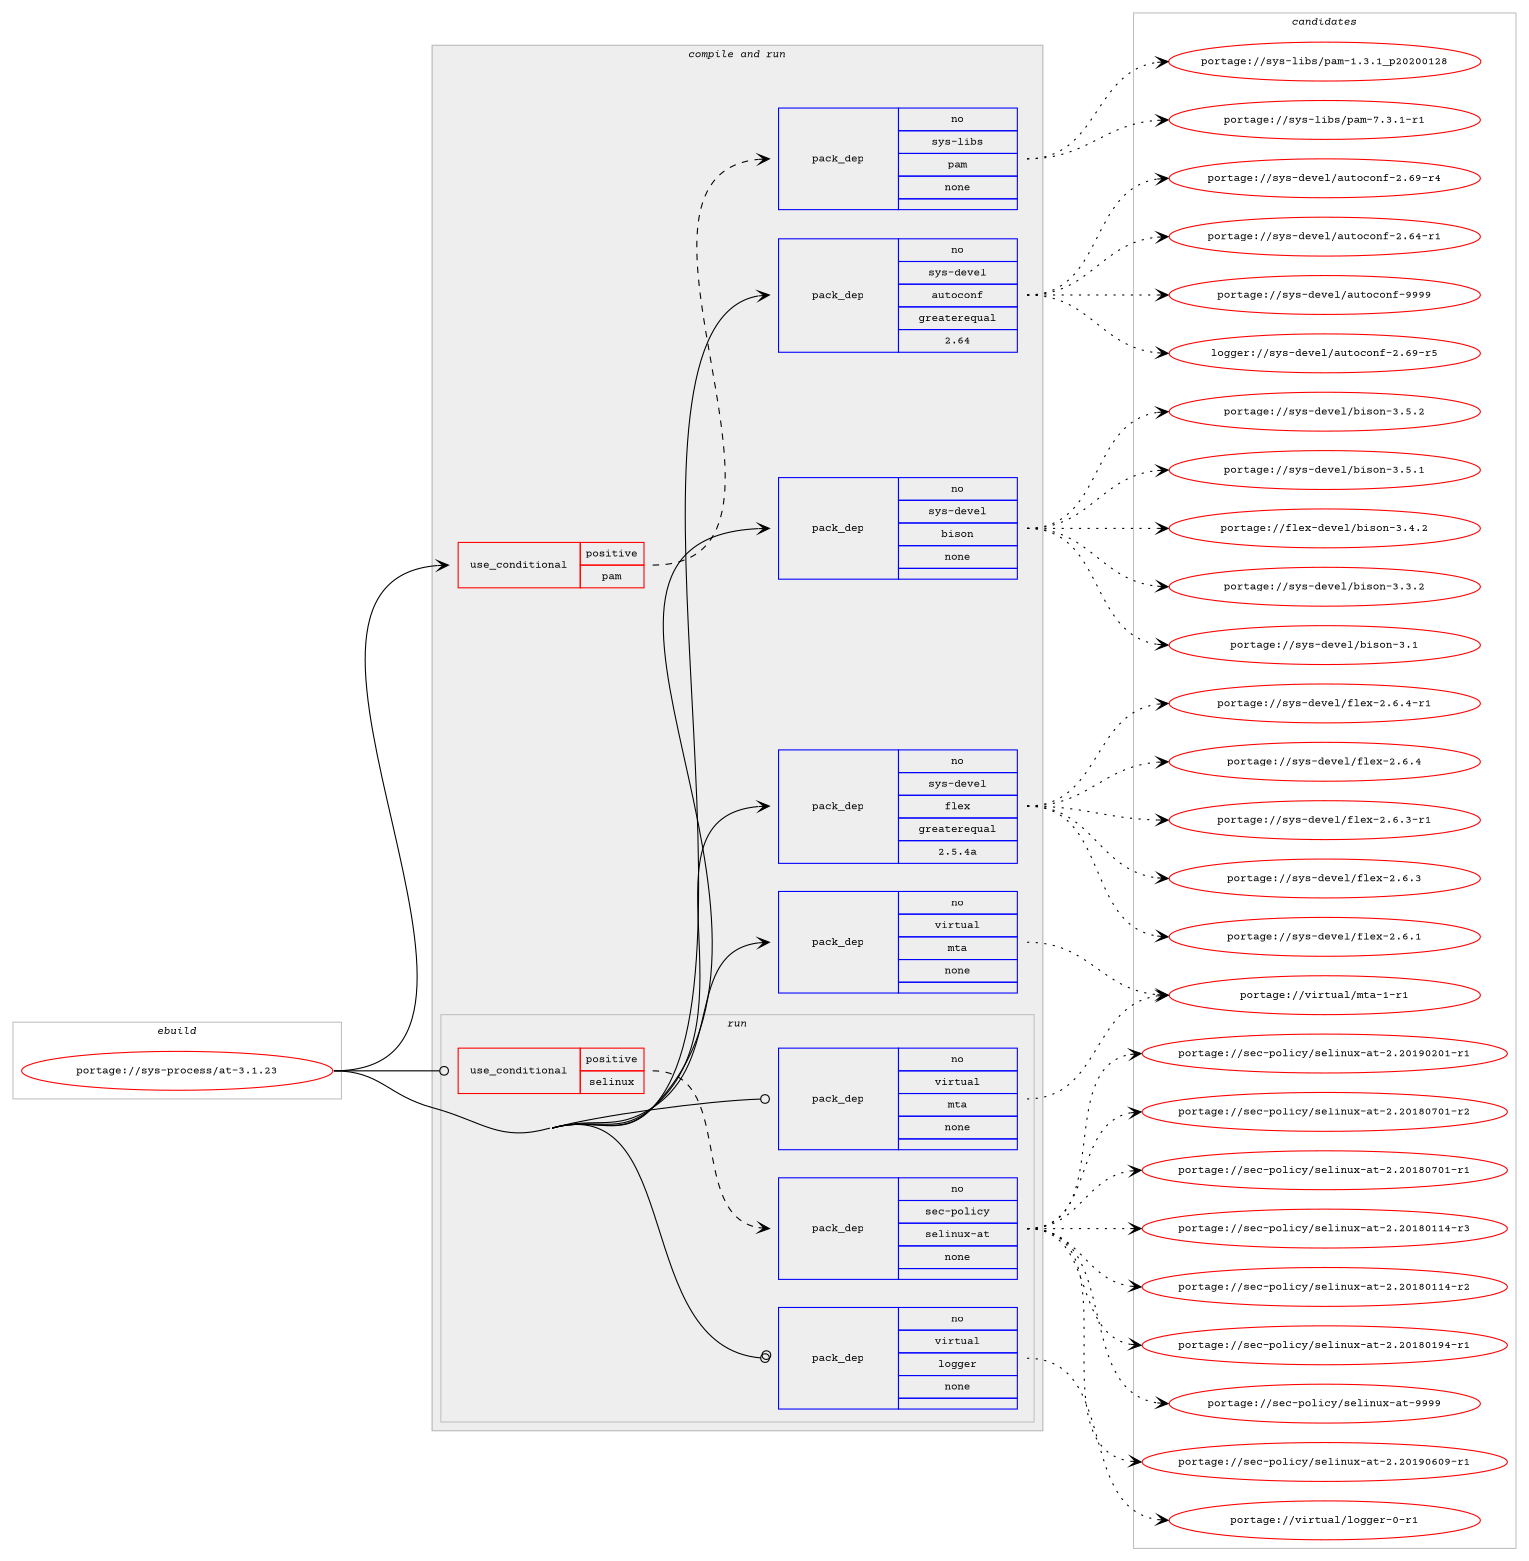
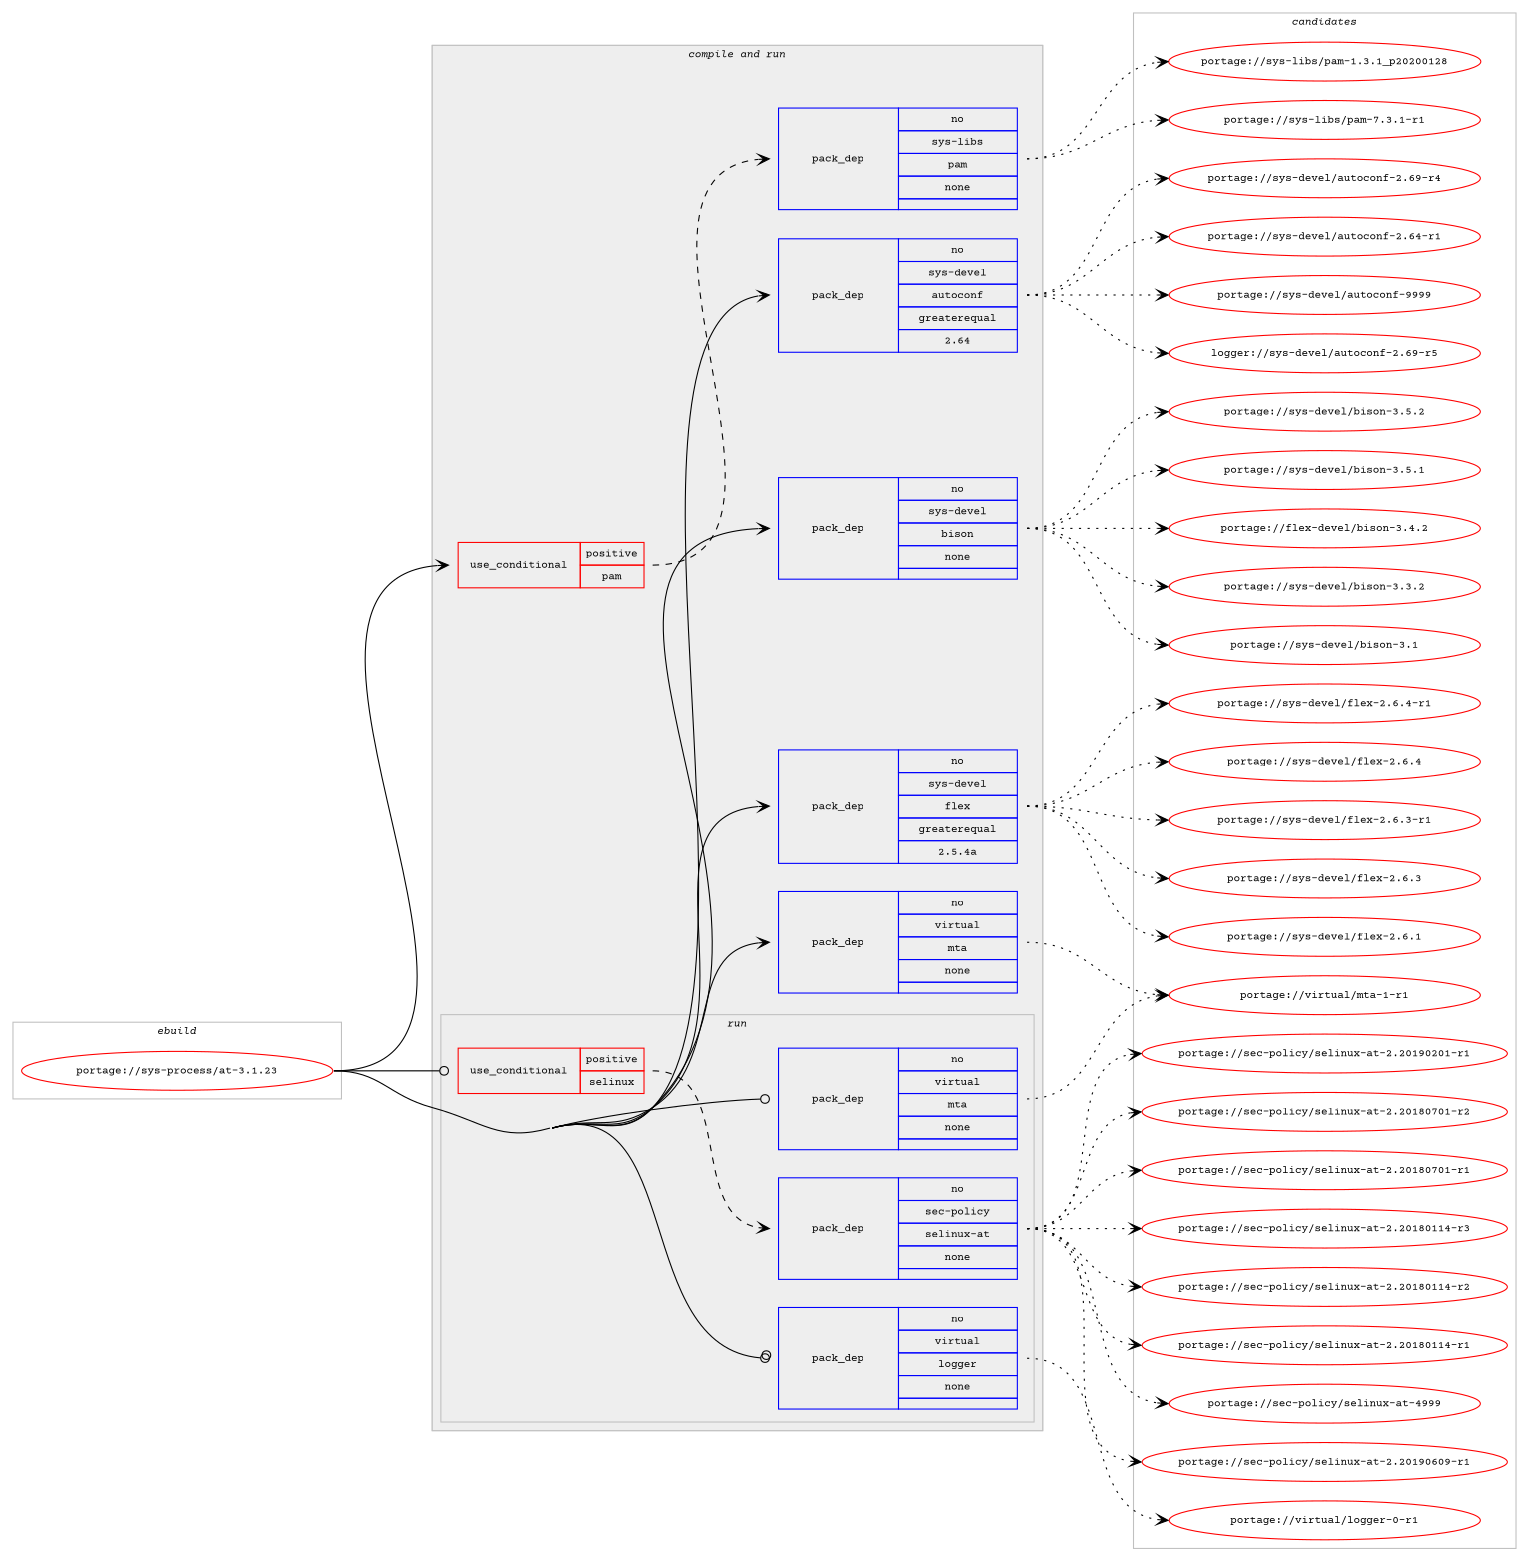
  digraph {
    compound=true
    concentrate=true
    fontname="Courier Prime"
    fontsize=10
    newrank=true
    rankdir=LR
    ranksep=1.5
    node [color=red fontname="Courier Prime" fontsize=10]
    edge [arrowhead=vee fontname="Courier Prime" headport=w style=dotted tailport=e weight=100]
    n1 [label="portage://sys-process/at-3.1.23" width=4]
    n2 [color=blue label=<<TABLE BORDER="0" CELLBORDER="1" CELLSPACING="0" CELLPADDING="4" WIDTH="220"><TR><TD ROWSPAN="6" CELLPADDING="30">pack_dep</TD></TR><TR><TD WIDTH="110">no</TD></TR><TR><TD>sys-libs</TD></TR><TR><TD>pam</TD></TR><TR><TD>none</TD></TR><TR><TD></TD></TR></TABLE>> shape=none]
    n3 [label=<<TABLE BORDER="0" CELLBORDER="1" CELLSPACING="0" CELLPADDING="4"><TR><TD ROWSPAN="3" CELLPADDING="10">use_conditional</TD></TR><TR><TD>positive</TD></TR><TR><TD>pam</TD></TR></TABLE>> shape=none]
    n4 [color=blue label=<<TABLE BORDER="0" CELLBORDER="1" CELLSPACING="0" CELLPADDING="4" WIDTH="220"><TR><TD ROWSPAN="6" CELLPADDING="30">pack_dep</TD></TR><TR><TD WIDTH="110">no</TD></TR><TR><TD>sys-devel</TD></TR><TR><TD>autoconf</TD></TR><TR><TD>greaterequal</TD></TR><TR><TD>2.64</TD></TR></TABLE>> shape=none]
    n5 [color=blue label=<<TABLE BORDER="0" CELLBORDER="1" CELLSPACING="0" CELLPADDING="4" WIDTH="220"><TR><TD ROWSPAN="6" CELLPADDING="30">pack_dep</TD></TR><TR><TD WIDTH="110">no</TD></TR><TR><TD>sys-devel</TD></TR><TR><TD>bison</TD></TR><TR><TD>none</TD></TR><TR><TD></TD></TR></TABLE>> shape=none]
    n6 [color=blue label=<<TABLE BORDER="0" CELLBORDER="1" CELLSPACING="0" CELLPADDING="4" WIDTH="220"><TR><TD ROWSPAN="6" CELLPADDING="30">pack_dep</TD></TR><TR><TD WIDTH="110">no</TD></TR><TR><TD>sys-devel</TD></TR><TR><TD>flex</TD></TR><TR><TD>greaterequal</TD></TR><TR><TD>2.5.4a</TD></TR></TABLE>> shape=none]
    n7 [color=blue label=<<TABLE BORDER="0" CELLBORDER="1" CELLSPACING="0" CELLPADDING="4" WIDTH="220"><TR><TD ROWSPAN="6" CELLPADDING="30">pack_dep</TD></TR><TR><TD WIDTH="110">no</TD></TR><TR><TD>virtual</TD></TR><TR><TD>mta</TD></TR><TR><TD>none</TD></TR><TR><TD></TD></TR></TABLE>> shape=none]
    n8 [color=blue label=<<TABLE BORDER="0" CELLBORDER="1" CELLSPACING="0" CELLPADDING="4" WIDTH="220"><TR><TD ROWSPAN="6" CELLPADDING="30">pack_dep</TD></TR><TR><TD WIDTH="110">no</TD></TR><TR><TD>sec-policy</TD></TR><TR><TD>selinux-at</TD></TR><TR><TD>none</TD></TR><TR><TD></TD></TR></TABLE>> shape=none]
    n9 [label=<<TABLE BORDER="0" CELLBORDER="1" CELLSPACING="0" CELLPADDING="4"><TR><TD ROWSPAN="3" CELLPADDING="10">use_conditional</TD></TR><TR><TD>positive</TD></TR><TR><TD>selinux</TD></TR></TABLE>> shape=none]
    n10 [color=blue label=<<TABLE BORDER="0" CELLBORDER="1" CELLSPACING="0" CELLPADDING="4" WIDTH="220"><TR><TD ROWSPAN="6" CELLPADDING="30">pack_dep</TD></TR><TR><TD WIDTH="110">no</TD></TR><TR><TD>virtual</TD></TR><TR><TD>logger</TD></TR><TR><TD>none</TD></TR><TR><TD></TD></TR></TABLE>> shape=none]
    n11 [color=blue label=<<TABLE BORDER="0" CELLBORDER="1" CELLSPACING="0" CELLPADDING="4" WIDTH="220"><TR><TD ROWSPAN="6" CELLPADDING="30">pack_dep</TD></TR><TR><TD WIDTH="110">no</TD></TR><TR><TD>virtual</TD></TR><TR><TD>mta</TD></TR><TR><TD>none</TD></TR><TR><TD></TD></TR></TABLE>> shape=none]
    n12 [label="portage://sys-libs/pam-1.3.1_p20200128" width=4]
    n13 [label="portage://sys-libs/pam-7.3.1-r1" width=4]
    n14 [label="portage://sys-devel/autoconf-9999" width=4]
    n15 [label="logger://sys-devel/autoconf-2.69-r5" width=4]
    n16 [label="portage://sys-devel/autoconf-2.69-r4" width=4]
    n17 [label="portage://sys-devel/autoconf-2.64-r1" width=4]
    n18 [label="portage://sys-devel/bison-3.5.2" width=4]
    n19 [label="portage://sys-devel/bison-3.5.1" width=4]
    n20 [label="portage://flex-devel/bison-3.4.2" width=4]
    n21 [label="portage://sys-devel/bison-3.3.2" width=4]
    n22 [label="portage://sys-devel/bison-3.1" width=4]
    n23 [label="portage://sys-devel/flex-2.6.4-r1" width=4]
    n24 [label="portage://sys-devel/flex-2.6.4" width=4]
    n25 [label="portage://sys-devel/flex-2.6.3-r1" width=4]
    n26 [label="portage://sys-devel/flex-2.6.3" width=4]
    n27 [label="portage://sys-devel/flex-2.6.1" width=4]
    n28 [label="portage://virtual/mta-1-r1" width=4]
-   n29 [label="portage://sec-policy/selinux-at-9999" width=4]
+   n29 [label="portage://sec-policy/selinux-at-4999" width=4]
    n30 [label="portage://sec-policy/selinux-at-2.20190609-r1" width=4]
    n31 [label="portage://sec-policy/selinux-at-2.20190201-r1" width=4]
    n32 [label="portage://sec-policy/selinux-at-2.20180701-r2" width=4]
    n33 [label="portage://sec-policy/selinux-at-2.20180701-r1" width=4]
    n34 [label="portage://sec-policy/selinux-at-2.20180114-r3" width=4]
    n35 [label="portage://sec-policy/selinux-at-2.20180114-r2" width=4]
-   n36 [label="portage://sec-policy/selinux-at-2.20180194-r1" width=4]
+   n36 [label="portage://sec-policy/selinux-at-2.20180114-r1" width=4]
    n37 [label="portage://virtual/logger-0-r1" width=4]
    subgraph cluster_1 {
      color=gray
      label=<<i>ebuild</i>>
      rank=same
      n1
    }
    subgraph cluster_2 {
      color=gray
      label=<<i>dependencies</i>>
      subgraph cluster_3 {
        color=gray
        fillcolor="#eeeeee"
        label=<<i>compile</i>>
        style=filled
        subgraph sub_4 {
          color=gray
          fillcolor="#eeeeee"
          label=<<i>compile</i>>
          style=filled
          n3
          subgraph sub_5 {
            color=gray
            fillcolor="#eeeeee"
            label=<<i>compile</i>>
            style=filled
            n2
          }
        }
        subgraph sub_6 {
          color=gray
          fillcolor="#eeeeee"
          label=<<i>compile</i>>
          style=filled
          n4
        }
        subgraph sub_7 {
          color=gray
          fillcolor="#eeeeee"
          label=<<i>compile</i>>
          style=filled
          n5
        }
        subgraph sub_8 {
          color=gray
          fillcolor="#eeeeee"
          label=<<i>compile</i>>
          style=filled
          n6
        }
        subgraph sub_9 {
          color=gray
          fillcolor="#eeeeee"
          label=<<i>compile</i>>
          style=filled
          n7
        }
      }
      subgraph cluster_10 {
        color=gray
        fillcolor="#eeeeee"
        label=<<i>compile and run</i>>
        style=filled
      }
      subgraph cluster_11 {
        color=gray
        fillcolor="#eeeeee"
        label=<<i>run</i>>
        style=filled
        subgraph sub_12 {
          color=gray
          fillcolor="#eeeeee"
          label=<<i>run</i>>
          style=filled
          n9
          subgraph sub_13 {
            color=gray
            fillcolor="#eeeeee"
            label=<<i>run</i>>
            style=filled
            n8
          }
        }
        subgraph sub_14 {
          color=gray
          fillcolor="#eeeeee"
          label=<<i>run</i>>
          style=filled
          n10
        }
        subgraph sub_15 {
          color=gray
          fillcolor="#eeeeee"
          label=<<i>run</i>>
          style=filled
          n11
        }
      }
    }
    subgraph cluster_16 {
      color=gray
      label=<<i>candidates</i>>
      rank=same
      subgraph sub_17 {
        color=black
        label=<<i>candidates</i>>
        nodesep=1
        rank=same
        n12
        n13
      }
      subgraph sub_18 {
        color=black
        label=<<i>candidates</i>>
        nodesep=1
        rank=same
        n14
        n15
        n16
        n17
      }
      subgraph sub_19 {
        color=black
        label=<<i>candidates</i>>
        nodesep=1
        rank=same
        n18
        n19
        n20
        n21
        n22
      }
      subgraph sub_20 {
        color=black
        label=<<i>candidates</i>>
        nodesep=1
        rank=same
        n23
        n24
        n25
        n26
        n27
      }
      subgraph sub_21 {
        color=black
        label=<<i>candidates</i>>
        nodesep=1
        rank=same
        n28
      }
      subgraph sub_22 {
        color=black
        label=<<i>candidates</i>>
        nodesep=1
        rank=same
        n29
        n30
        n31
        n32
        n33
        n34
        n35
        n36
      }
      subgraph sub_23 {
        color=black
        label=<<i>candidates</i>>
        nodesep=1
        rank=same
        n37
      }
      subgraph sub_24 {
        color=black
        label=<<i>candidates</i>>
        nodesep=1
        rank=same
        n28
      }
    }
    n1 -> n3 [style=solid weight=20]
    n1 -> n4 [style=solid weight=20]
    n1 -> n5 [style=solid weight=20]
    n1 -> n6 [style=solid weight=20]
    n1 -> n7 [style=solid weight=20]
    n1 -> n9 [arrowhead=odot style=solid weight=20]
    n1 -> n10 [arrowhead=odot style=solid weight=20]
    n1 -> n11 [arrowhead=odot style=solid weight=20]
    n2 -> n12
    n2 -> n13
    n3 -> n2 [style=dashed weight=20]
    n4 -> n14
    n4 -> n15
    n4 -> n16
    n4 -> n17
    n5 -> n18
    n5 -> n19
    n5 -> n20
    n5 -> n21
    n5 -> n22
    n6 -> n23
    n6 -> n24
    n6 -> n25
    n6 -> n26
    n6 -> n27
    n7 -> n28
    n8 -> n29
    n8 -> n30
    n8 -> n31
    n8 -> n32
    n8 -> n33
    n8 -> n34
    n8 -> n35
    n8 -> n36
    n9 -> n8 [style=dashed weight=20]
    n10 -> n37
    n11 -> n28
  }
